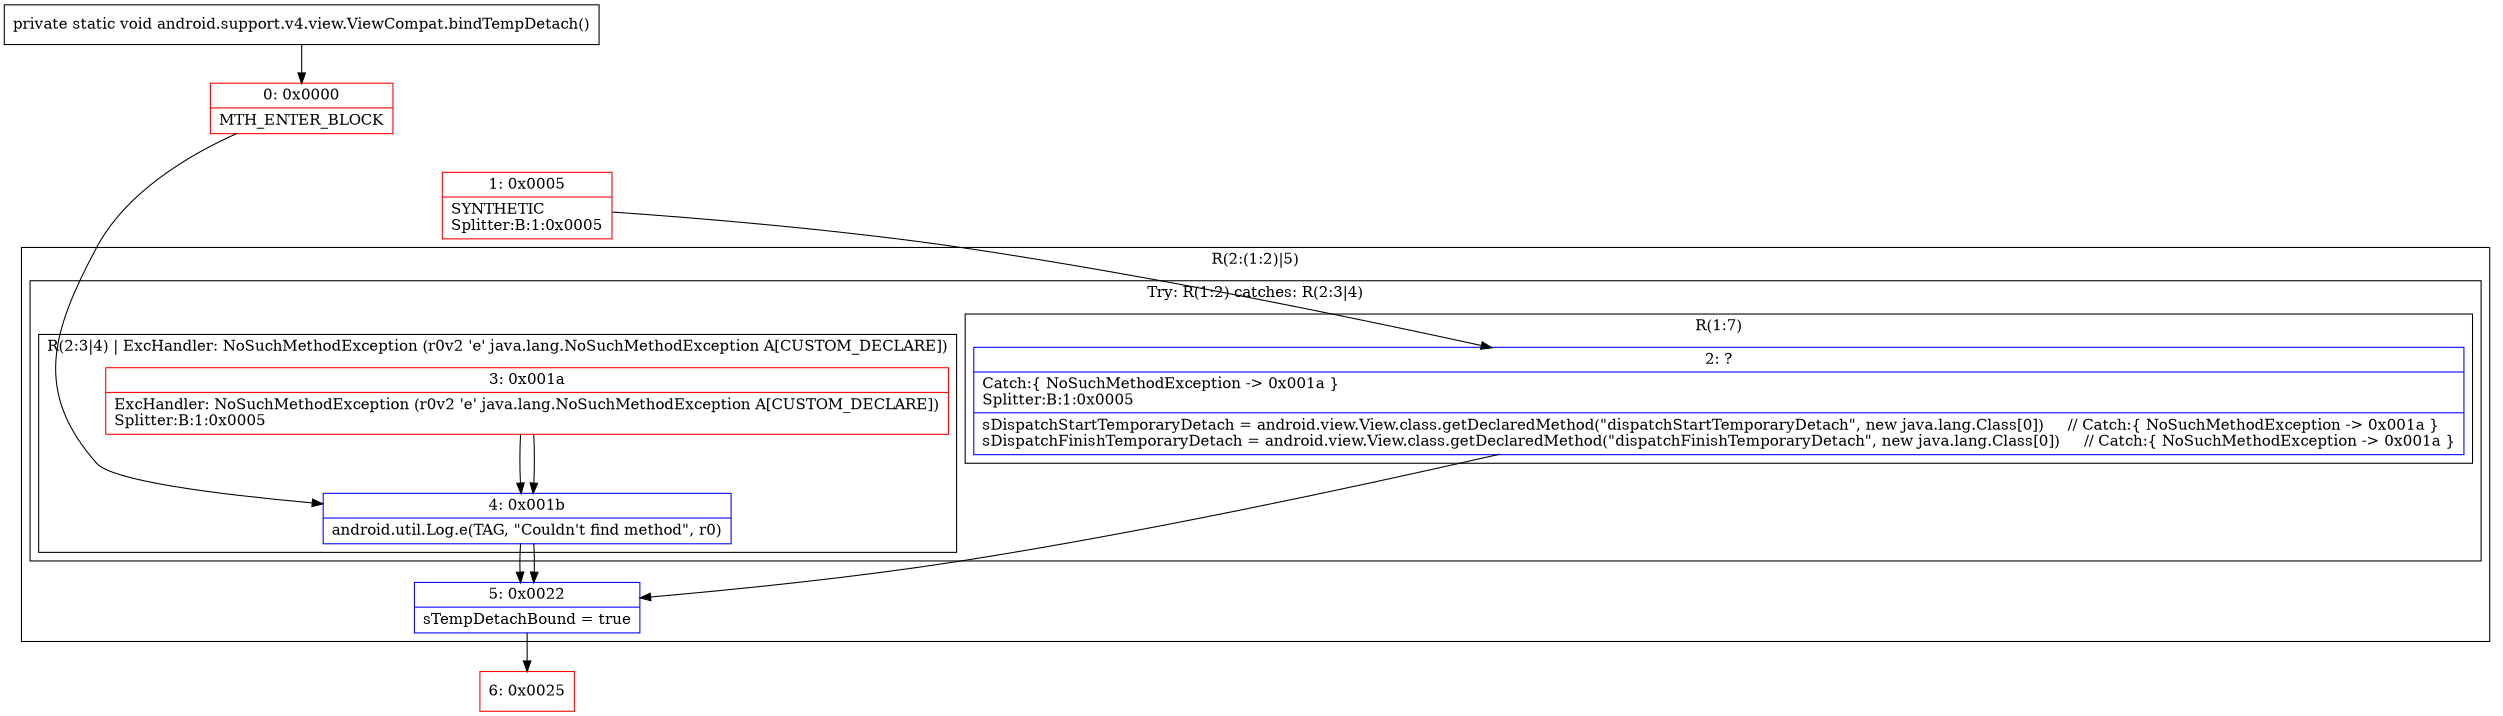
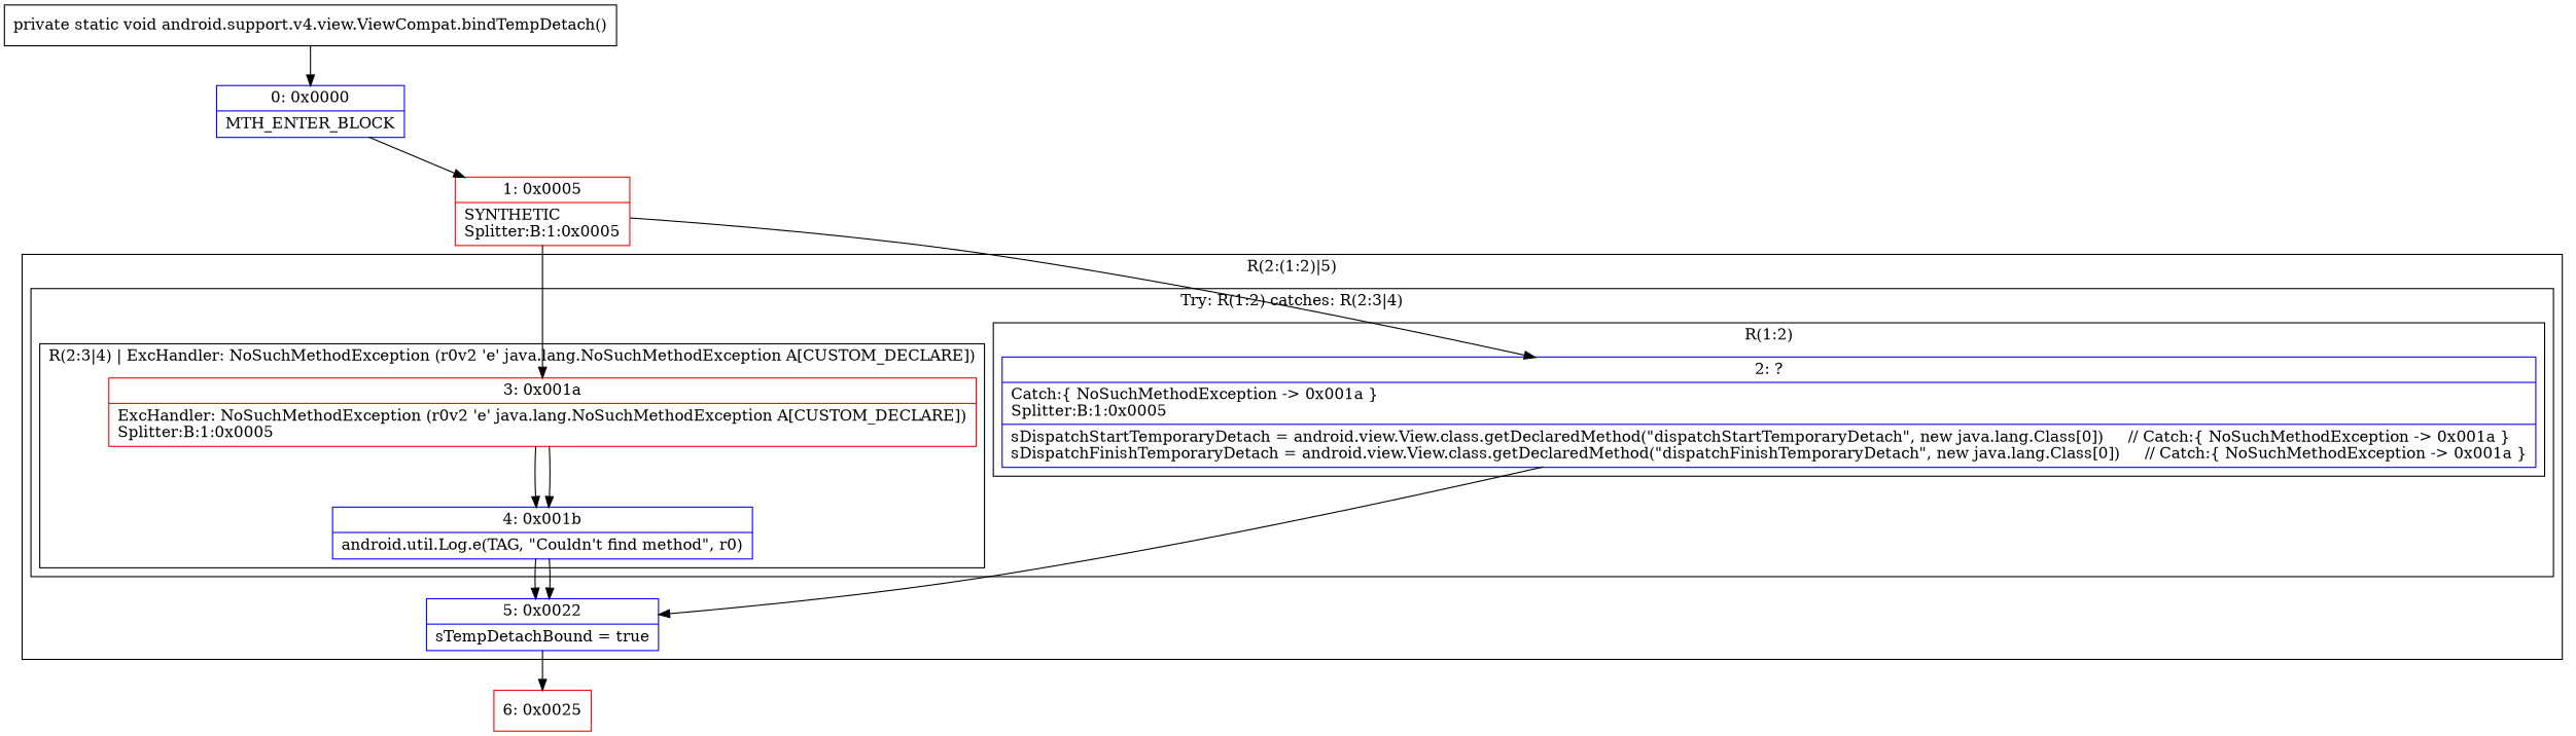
  digraph {
    node [color=red shape=record]
    n1 [color=blue label="{2\:\ ?|Catch:\{ NoSuchMethodException \-\> 0x001a \}\lSplitter:B:1:0x0005\l|sDispatchStartTemporaryDetach = android.view.View.class.getDeclaredMethod(\"dispatchStartTemporaryDetach\", new java.lang.Class[0])     \/\/ Catch:\{ NoSuchMethodException \-\> 0x001a \}\lsDispatchFinishTemporaryDetach = android.view.View.class.getDeclaredMethod(\"dispatchFinishTemporaryDetach\", new java.lang.Class[0])     \/\/ Catch:\{ NoSuchMethodException \-\> 0x001a \}\l}"]
    n2 [label="{3\:\ 0x001a|ExcHandler: NoSuchMethodException (r0v2 'e' java.lang.NoSuchMethodException A[CUSTOM_DECLARE])\lSplitter:B:1:0x0005\l}"]
    n3 [color=blue label="{4\:\ 0x001b|android.util.Log.e(TAG, \"Couldn't find method\", r0)\l}"]
    n4 [color=blue label="{5\:\ 0x0022|sTempDetachBound = true\l}"]
    n5 [label="{6\:\ 0x0025}"]
-   n6 [label="{0\:\ 0x0000|MTH_ENTER_BLOCK\l}"]
+   n6 [color=blue label="{0\:\ 0x0000|MTH_ENTER_BLOCK\l}"]
    n7 [label="{1\:\ 0x0005|SYNTHETIC\lSplitter:B:1:0x0005\l}"]
    n8 [label="{private static void android.support.v4.view.ViewCompat.bindTempDetach() }" color=""]
    subgraph cluster_1 {
      label="R(2:(1:2)|5)"
      n4
      subgraph cluster_2 {
        label="Try: R(1:2) catches: R(2:3|4)"
        subgraph cluster_3 {
-         label="R(1:7)"
+         label="R(1:2)"
          n1
        }
        subgraph cluster_4 {
          label="R(2:3|4) | ExcHandler: NoSuchMethodException (r0v2 'e' java.lang.NoSuchMethodException A[CUSTOM_DECLARE])\l"
          n2
          n3
        }
      }
    }
    subgraph cluster_5 {
      label="R(2:3|4) | ExcHandler: NoSuchMethodException (r0v2 'e' java.lang.NoSuchMethodException A[CUSTOM_DECLARE])\l"
    }
    n1 -> n4
    n2 -> n3
    n2 -> n3
    n3 -> n4
    n3 -> n4
    n4 -> n5
-   n6 -> n3
+   n6 -> n7
    n7 -> n1
+   n7 -> n2
    n8 -> n6
  }
